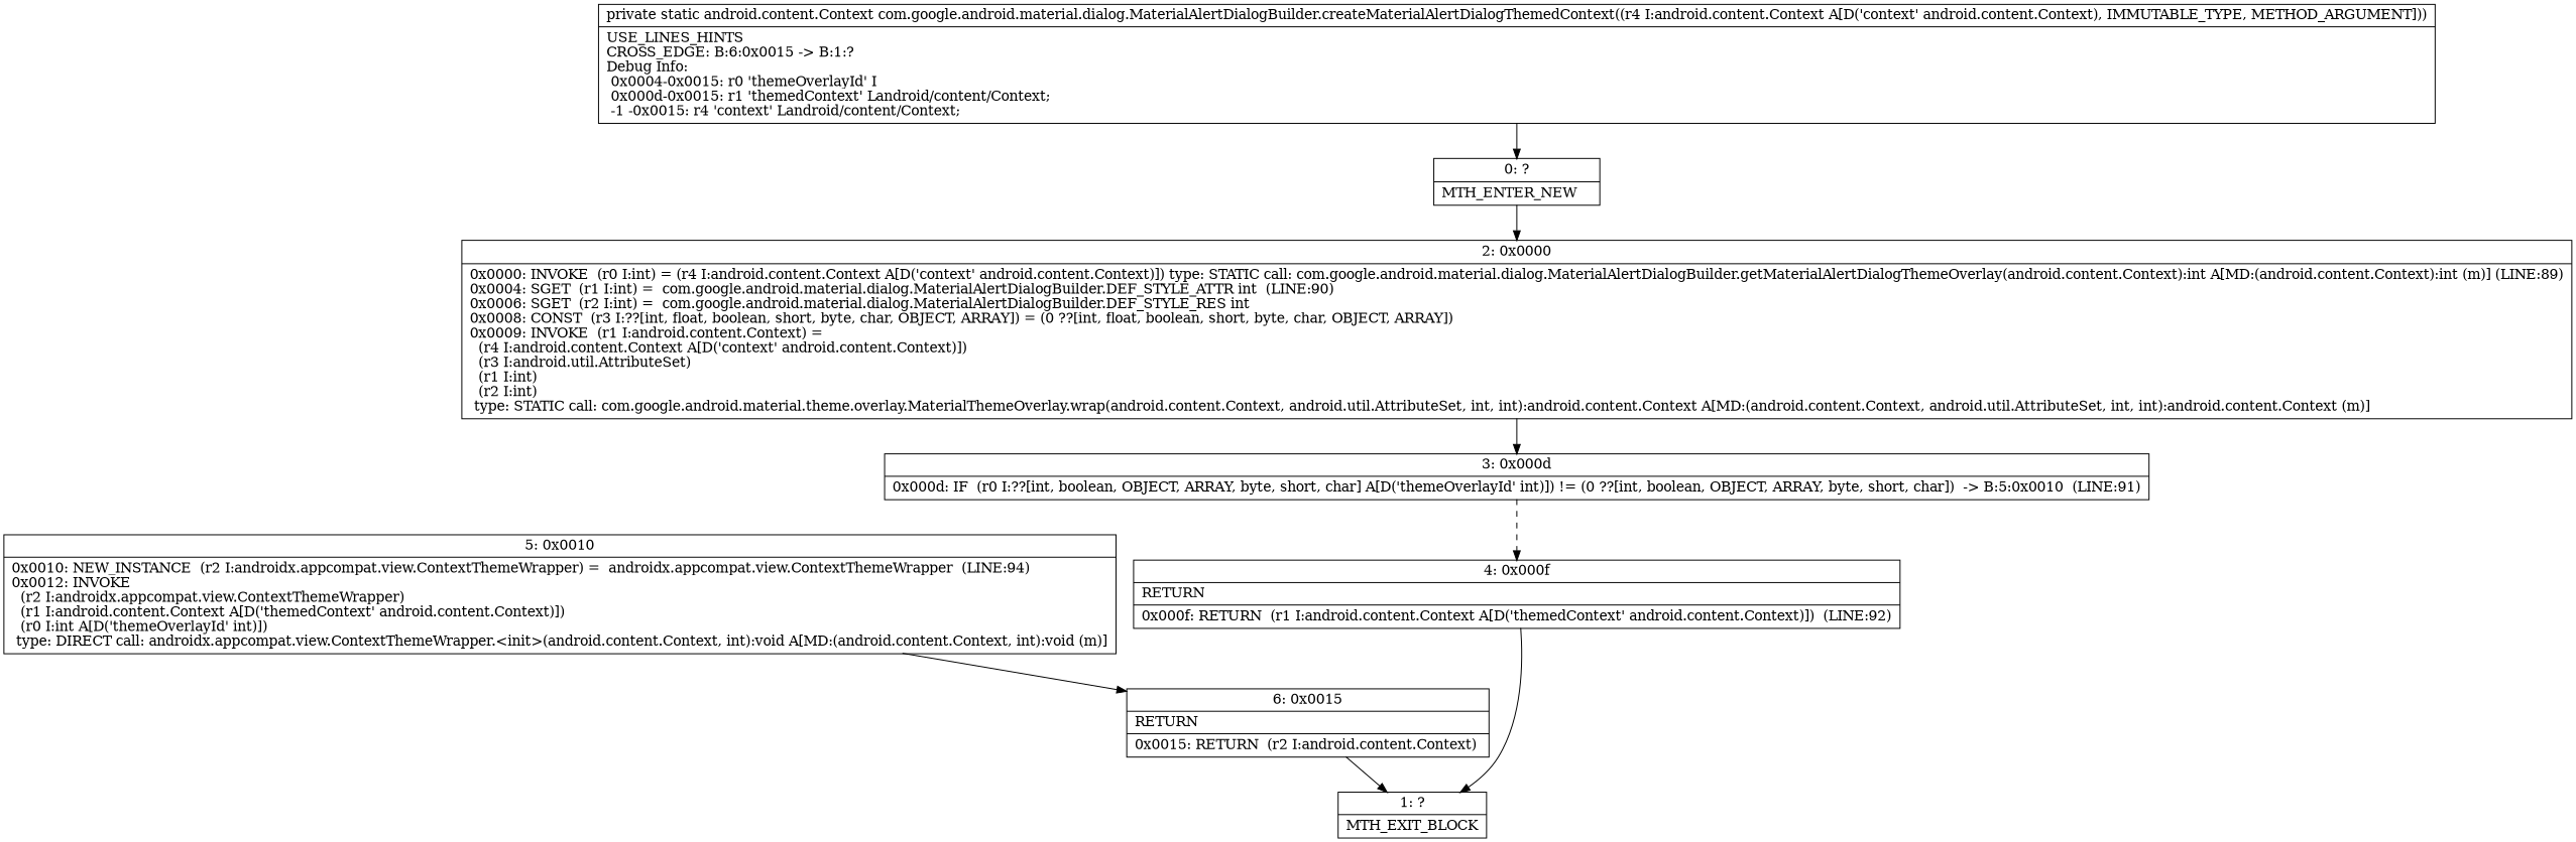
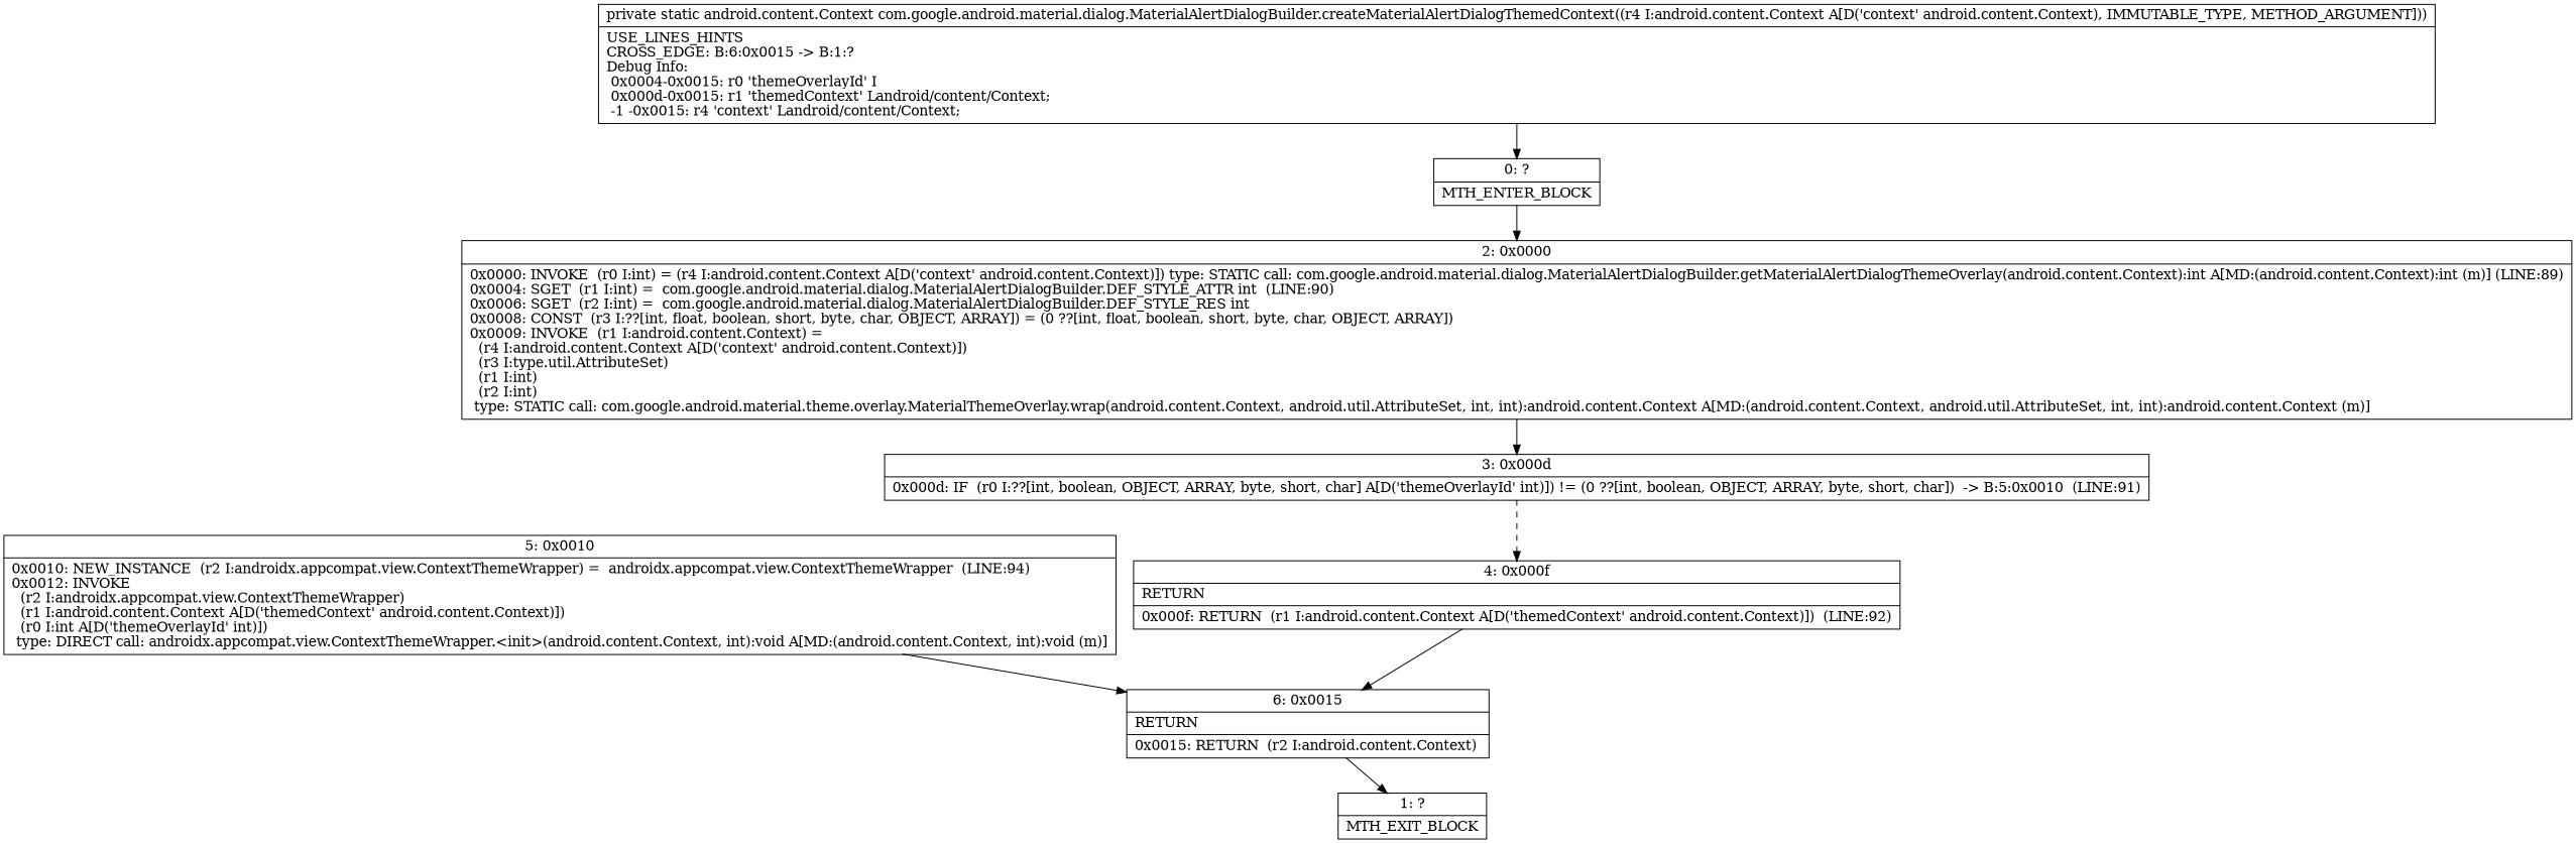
  digraph {
    node [shape=record]
-   n1 [label="{0\:\ ?|MTH_ENTER_NEW\l}"]
-   n2 [label="{2\:\ 0x0000|0x0000: INVOKE  (r0 I:int) = (r4 I:android.content.Context A[D('context' android.content.Context)]) type: STATIC call: com.google.android.material.dialog.MaterialAlertDialogBuilder.getMaterialAlertDialogThemeOverlay(android.content.Context):int A[MD:(android.content.Context):int (m)] (LINE:89)\l0x0004: SGET  (r1 I:int) =  com.google.android.material.dialog.MaterialAlertDialogBuilder.DEF_STYLE_ATTR int  (LINE:90)\l0x0006: SGET  (r2 I:int) =  com.google.android.material.dialog.MaterialAlertDialogBuilder.DEF_STYLE_RES int \l0x0008: CONST  (r3 I:??[int, float, boolean, short, byte, char, OBJECT, ARRAY]) = (0 ??[int, float, boolean, short, byte, char, OBJECT, ARRAY]) \l0x0009: INVOKE  (r1 I:android.content.Context) = \l  (r4 I:android.content.Context A[D('context' android.content.Context)])\l  (r3 I:android.util.AttributeSet)\l  (r1 I:int)\l  (r2 I:int)\l type: STATIC call: com.google.android.material.theme.overlay.MaterialThemeOverlay.wrap(android.content.Context, android.util.AttributeSet, int, int):android.content.Context A[MD:(android.content.Context, android.util.AttributeSet, int, int):android.content.Context (m)]\l}"]
+   n1 [label="{0\:\ ?|MTH_ENTER_BLOCK\l}"]
+   n2 [label="{2\:\ 0x0000|0x0000: INVOKE  (r0 I:int) = (r4 I:android.content.Context A[D('context' android.content.Context)]) type: STATIC call: com.google.android.material.dialog.MaterialAlertDialogBuilder.getMaterialAlertDialogThemeOverlay(android.content.Context):int A[MD:(android.content.Context):int (m)] (LINE:89)\l0x0004: SGET  (r1 I:int) =  com.google.android.material.dialog.MaterialAlertDialogBuilder.DEF_STYLE_ATTR int  (LINE:90)\l0x0006: SGET  (r2 I:int) =  com.google.android.material.dialog.MaterialAlertDialogBuilder.DEF_STYLE_RES int \l0x0008: CONST  (r3 I:??[int, float, boolean, short, byte, char, OBJECT, ARRAY]) = (0 ??[int, float, boolean, short, byte, char, OBJECT, ARRAY]) \l0x0009: INVOKE  (r1 I:android.content.Context) = \l  (r4 I:android.content.Context A[D('context' android.content.Context)])\l  (r3 I:type.util.AttributeSet)\l  (r1 I:int)\l  (r2 I:int)\l type: STATIC call: com.google.android.material.theme.overlay.MaterialThemeOverlay.wrap(android.content.Context, android.util.AttributeSet, int, int):android.content.Context A[MD:(android.content.Context, android.util.AttributeSet, int, int):android.content.Context (m)]\l}"]
    n3 [label="{3\:\ 0x000d|0x000d: IF  (r0 I:??[int, boolean, OBJECT, ARRAY, byte, short, char] A[D('themeOverlayId' int)]) != (0 ??[int, boolean, OBJECT, ARRAY, byte, short, char])  \-\> B:5:0x0010  (LINE:91)\l}"]
    n4 [label="{4\:\ 0x000f|RETURN\l|0x000f: RETURN  (r1 I:android.content.Context A[D('themedContext' android.content.Context)])  (LINE:92)\l}"]
    n5 [label="{1\:\ ?|MTH_EXIT_BLOCK\l}"]
    n6 [label="{5\:\ 0x0010|0x0010: NEW_INSTANCE  (r2 I:androidx.appcompat.view.ContextThemeWrapper) =  androidx.appcompat.view.ContextThemeWrapper  (LINE:94)\l0x0012: INVOKE  \l  (r2 I:androidx.appcompat.view.ContextThemeWrapper)\l  (r1 I:android.content.Context A[D('themedContext' android.content.Context)])\l  (r0 I:int A[D('themeOverlayId' int)])\l type: DIRECT call: androidx.appcompat.view.ContextThemeWrapper.\<init\>(android.content.Context, int):void A[MD:(android.content.Context, int):void (m)]\l}"]
    n7 [label="{6\:\ 0x0015|RETURN\l|0x0015: RETURN  (r2 I:android.content.Context) \l}"]
    n8 [label="{private static android.content.Context com.google.android.material.dialog.MaterialAlertDialogBuilder.createMaterialAlertDialogThemedContext((r4 I:android.content.Context A[D('context' android.content.Context), IMMUTABLE_TYPE, METHOD_ARGUMENT]))  | USE_LINES_HINTS\lCROSS_EDGE: B:6:0x0015 \-\> B:1:?\lDebug Info:\l  0x0004\-0x0015: r0 'themeOverlayId' I\l  0x000d\-0x0015: r1 'themedContext' Landroid\/content\/Context;\l  \-1 \-0x0015: r4 'context' Landroid\/content\/Context;\l}"]
    n1 -> n2
    n2 -> n3
    n3 -> n4 [style=dashed]
-   n4 -> n5
+   n4 -> n7
    n6 -> n7
    n7 -> n5
    n8 -> n1
  }
